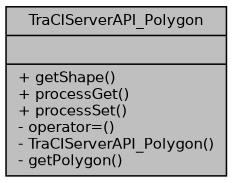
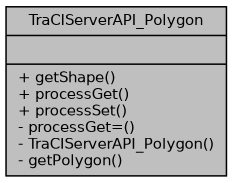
  digraph {
-   n1 [color=black fillcolor=grey75 fontcolor=black fontname=Helvetica fontsize=10 height=0.2 label="{TraCIServerAPI_Polygon\n||+ getShape()\l+ processGet()\l+ processSet()\l- operator=()\l- TraCIServerAPI_Polygon()\l- getPolygon()\l}" shape=record style=filled width=0.4]
+   n1 [color=black fillcolor=grey75 fontcolor=black fontname=Helvetica fontsize=10 height=0.2 label="{TraCIServerAPI_Polygon\n||+ getShape()\l+ processGet()\l+ processSet()\l- processGet=()\l- TraCIServerAPI_Polygon()\l- getPolygon()\l}" shape=record style=filled width=0.4]
  }
